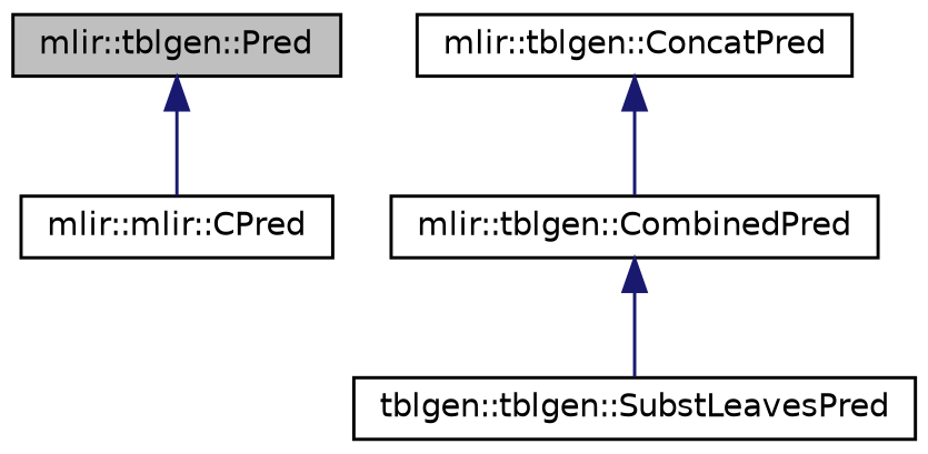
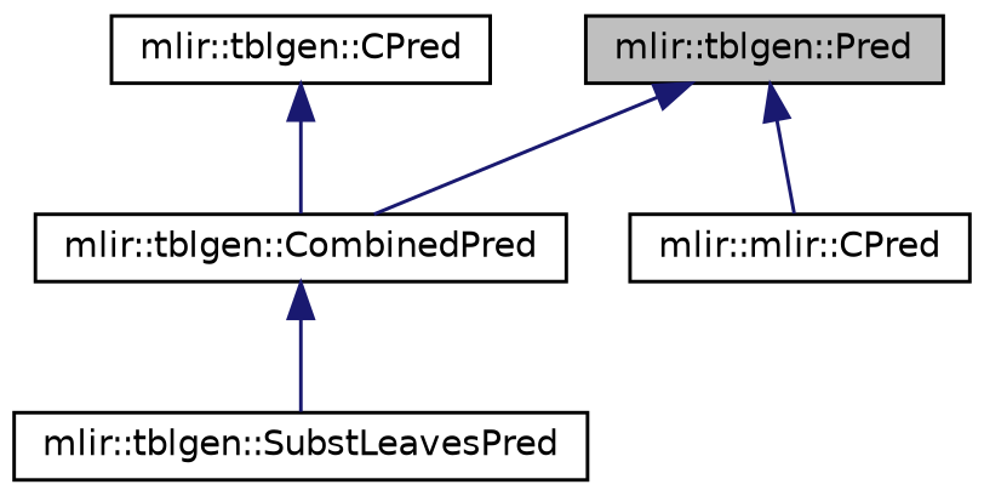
  digraph {
    node [color=black fontname=Helvetica fontsize=10 shape=record]
    edge [color=midnightblue dir=back fontname=Helvetica fontsize=10 labelfontname=Helvetica labelfontsize=10 style=solid]
    n1 [fillcolor=grey75 fontcolor=black height=0.2 label="mlir::tblgen::Pred" style=filled width=0.4]
    n2 [height=0.2 label="mlir::tblgen::CombinedPred" width=0.4]
    n3 [height=0.2 label="mlir::mlir::CPred" width=0.4]
-   n4 [height=0.2 label="tblgen::tblgen::SubstLeavesPred" width=0.4]
-   n5 [height=0.2 label="mlir::tblgen::ConcatPred" width=0.4]
+   n4 [height=0.2 label="mlir::tblgen::SubstLeavesPred" width=0.4]
+   n5 [height=0.2 label="mlir::tblgen::CPred" width=0.4]
+   n1 -> n2
    n1 -> n3
    n2 -> n4
    n5 -> n2
  }
